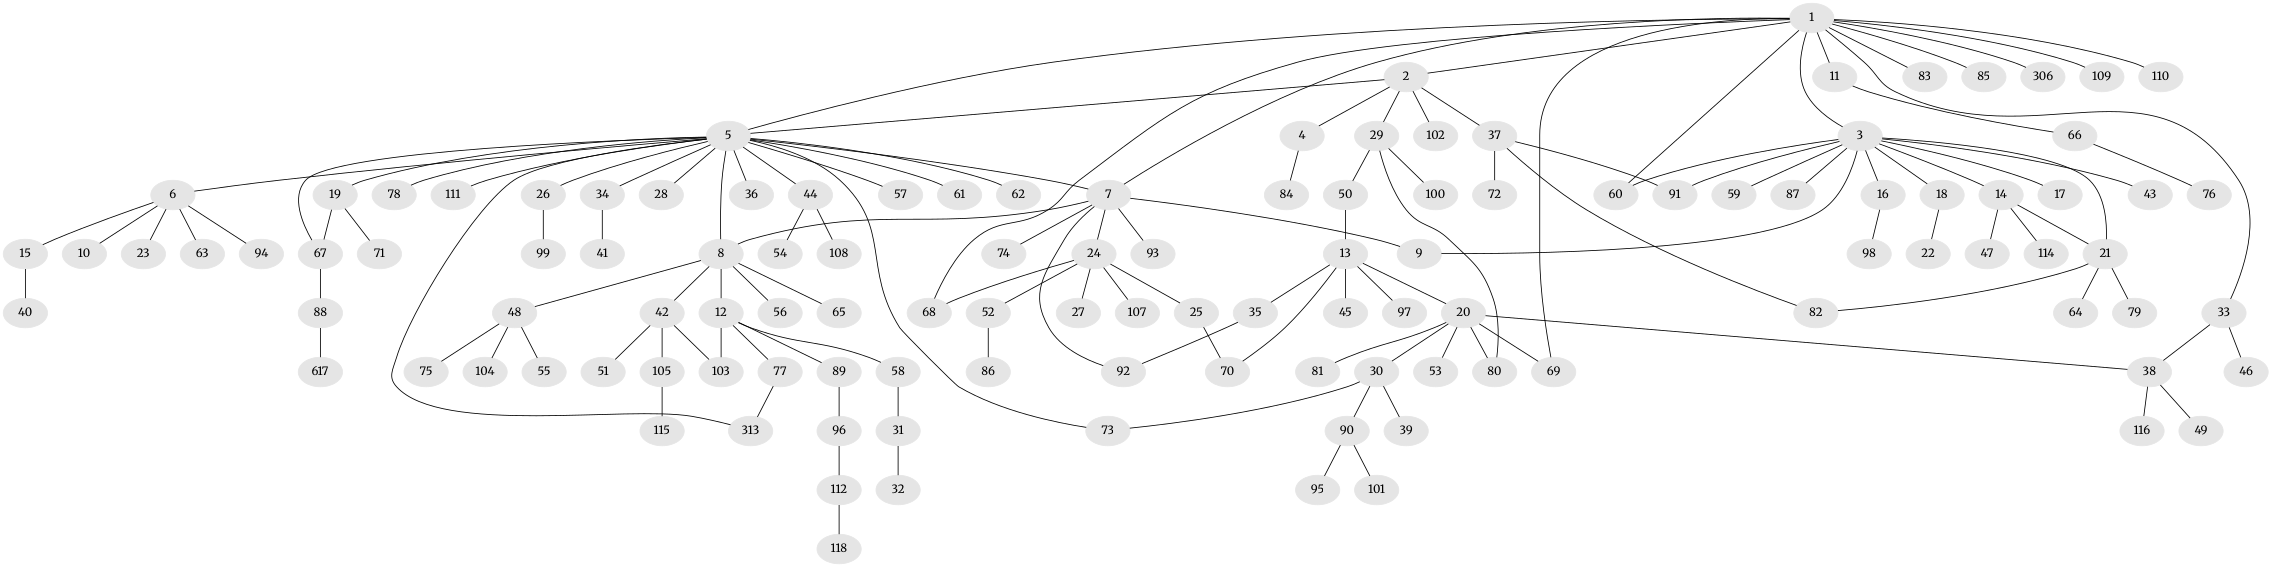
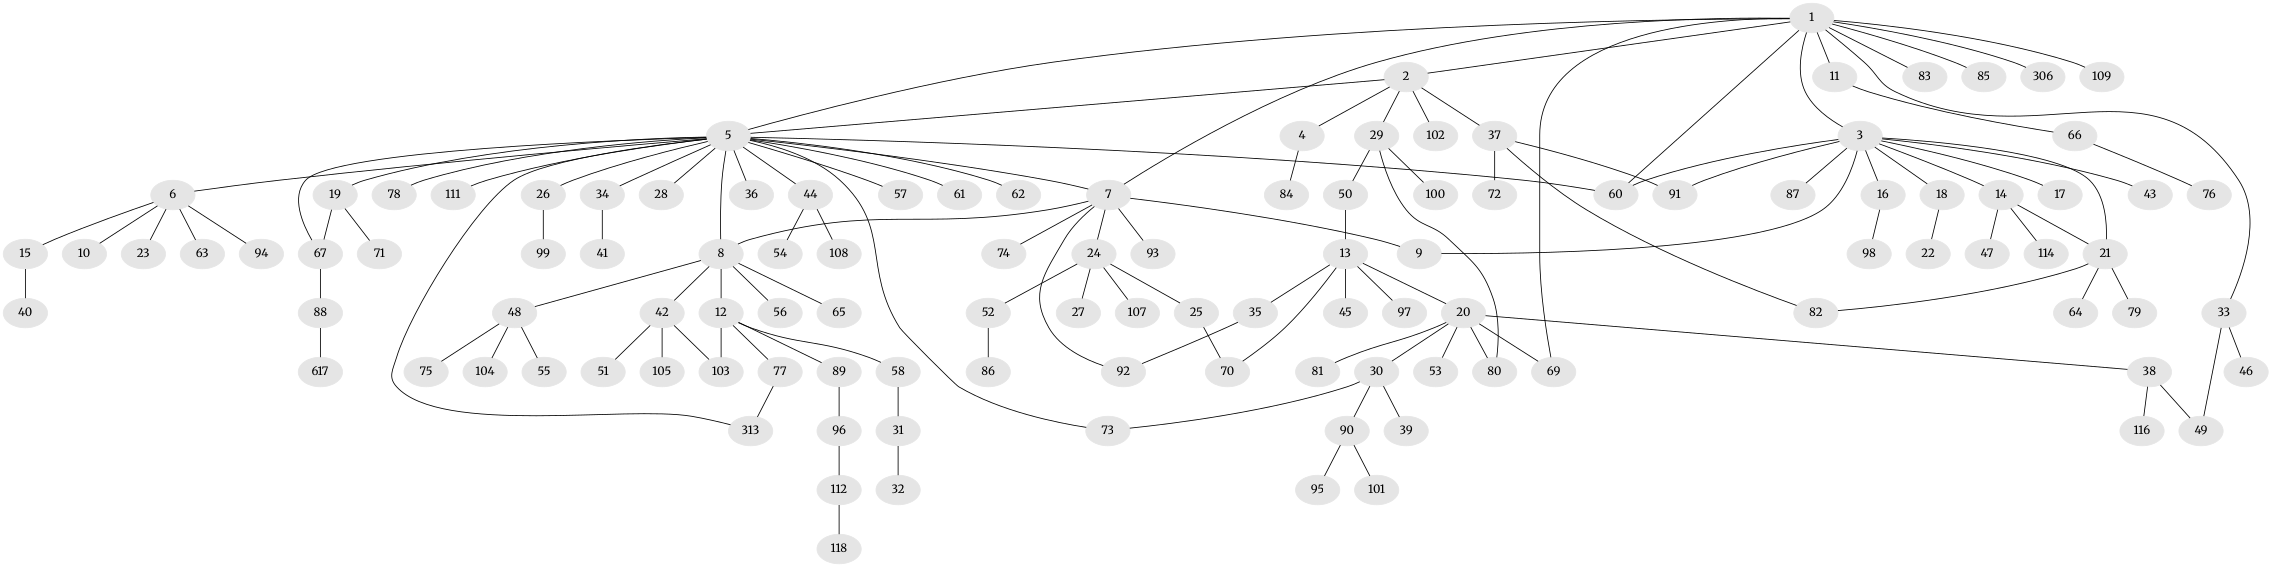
  graph {
    fontname=Merriweather
    node [color=gray90 fontname=Merriweather style=filled]
    edge [fontname=Merriweather]
    1
    2
    3
    5
    7
    11
    33
    60
-   68
    69
    83
    85
    n13 [label=306]
    109
-   110
    4
    29
    37
    102
    9
    14
    16
    17
    18
    21
    43
-   59
    87
    91
    6
    8
    19
    26
    28
    34
    36
    44
    57
    61
    62
    67
    73
    78
    111
    n45 [label=313]
    24
    74
    92
    93
    66
    38
    46
    84
    80
    50
    100
    82
    72
    47
    114
    98
    22
    64
    79
    10
    15
    23
    63
    94
    12
    42
    48
    56
    65
    71
    99
    41
    54
    108
    88
    40
    13
    20
    35
    45
    70
    97
    25
    27
    52
    107
    58
    77
    89
    103
    51
    105
    55
    75
    104
    76
    31
    32
    96
    30
    53
    81
    39
    90
    49
    116
    86
    95
    101
-   115
    n116 [label=617]
    112
    118
    1 -- 2
    1 -- 3
    1 -- 5
    1 -- 7
    1 -- 11
    1 -- 33
    1 -- 60
-   1 -- 68
    1 -- 69
    1 -- 83
    1 -- 85
    1 -- n13
    1 -- 109
-   1 -- 110
    2 -- 5
    2 -- 4
    2 -- 29
    2 -- 37
    2 -- 102
    3 -- 60
    3 -- 9
    3 -- 14
    3 -- 16
    3 -- 17
    3 -- 18
    3 -- 21
    3 -- 43
-   3 -- 59
    3 -- 87
    3 -- 91
    5 -- 7
+   5 -- 60
    5 -- 6
    5 -- 8
    5 -- 19
    5 -- 26
    5 -- 28
    5 -- 34
    5 -- 36
    5 -- 44
    5 -- 57
    5 -- 61
    5 -- 62
    5 -- 67
    5 -- 73
    5 -- 78
    5 -- 111
    5 -- n45
    7 -- 9
    7 -- 8
    7 -- 24
    7 -- 74
    7 -- 92
    7 -- 93
    11 -- 66
-   33 -- 38
+   33 -- 49
    33 -- 46
    4 -- 84
    29 -- 80
    29 -- 50
    29 -- 100
    37 -- 91
    37 -- 82
    37 -- 72
    14 -- 21
    14 -- 47
    14 -- 114
    16 -- 98
    18 -- 22
    21 -- 82
    21 -- 64
    21 -- 79
    6 -- 10
    6 -- 15
    6 -- 23
    6 -- 63
    6 -- 94
    8 -- 12
    8 -- 42
    8 -- 48
    8 -- 56
    8 -- 65
    19 -- 67
    19 -- 71
    26 -- 99
    34 -- 41
    44 -- 54
    44 -- 108
    67 -- 88
-   24 -- 68
    24 -- 25
    24 -- 27
    24 -- 52
    24 -- 107
    66 -- 76
    38 -- 49
    38 -- 116
    50 -- 13
    15 -- 40
    12 -- 58
    12 -- 77
    12 -- 89
    12 -- 103
    42 -- 103
    42 -- 51
    42 -- 105
    48 -- 55
    48 -- 75
    48 -- 104
    88 -- n116
    13 -- 20
    13 -- 35
    13 -- 45
    13 -- 70
    13 -- 97
    20 -- 69
    20 -- 38
    20 -- 80
    20 -- 30
    20 -- 53
    20 -- 81
    35 -- 92
    25 -- 70
    52 -- 86
    58 -- 31
    77 -- n45
    89 -- 96
-   105 -- 115
    31 -- 32
    96 -- 112
    30 -- 73
    30 -- 39
    30 -- 90
    90 -- 95
    90 -- 101
    112 -- 118
  }
